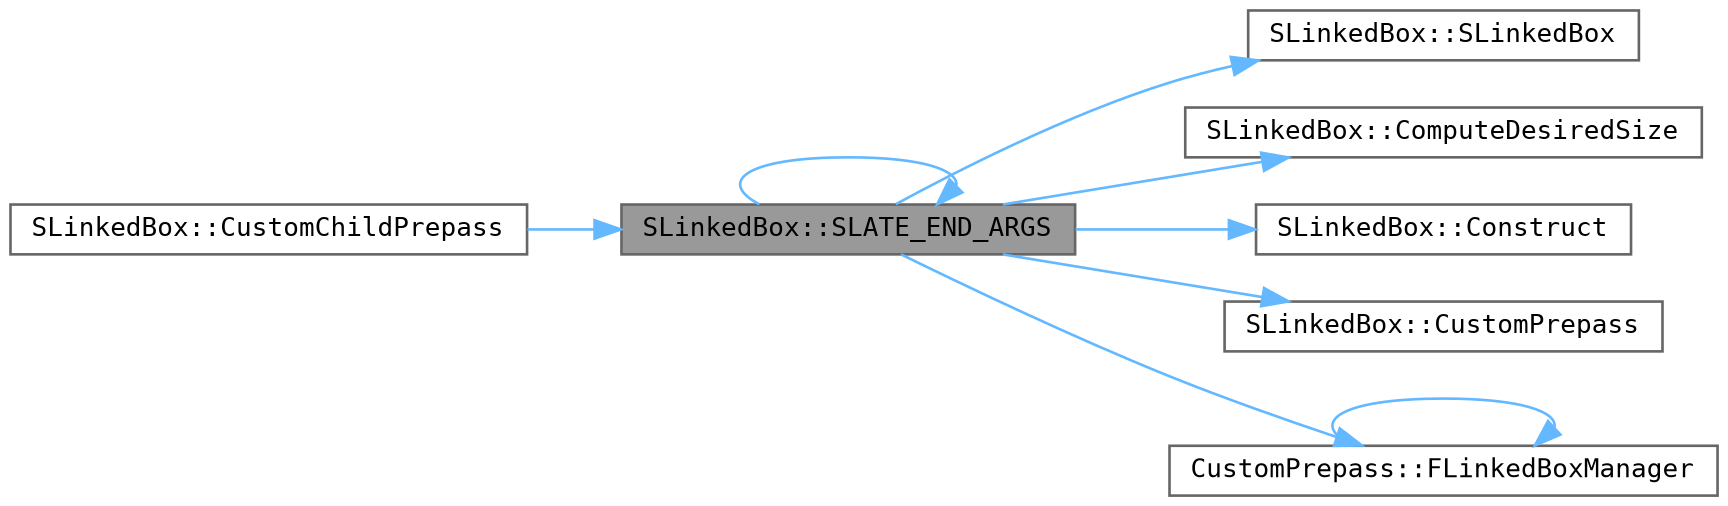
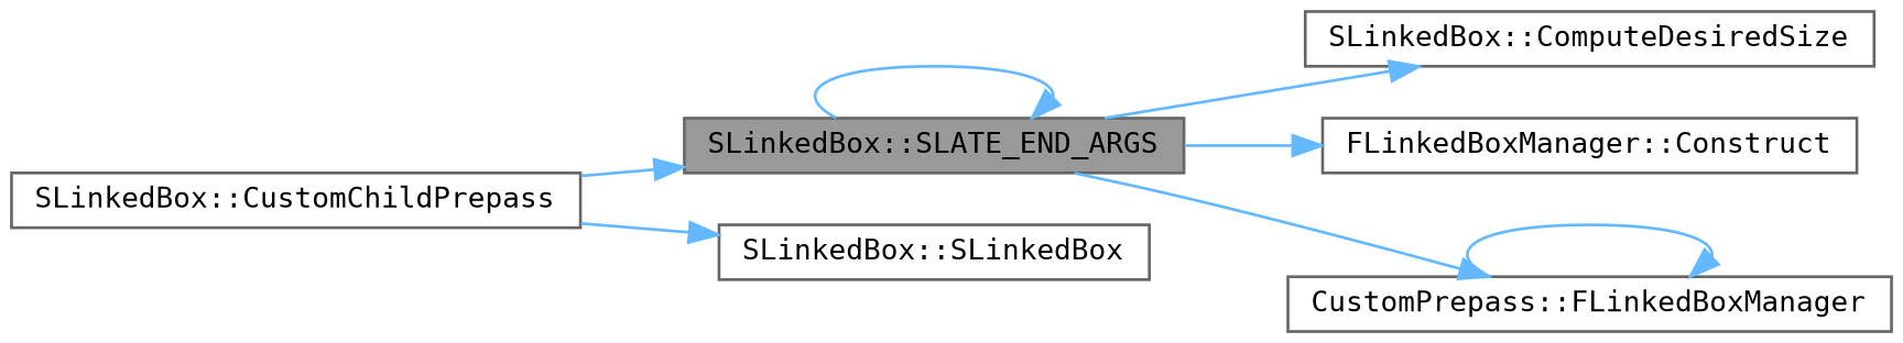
  digraph {
    fontname="DejaVu Sans Mono"
    rankdir=LR
    node [color=grey40 fillcolor=white fontname="DejaVu Sans Mono" fontsize=10 shape=box style=filled]
    edge [color=steelblue1 fontname="DejaVu Sans Mono" fontsize=10 labelfontname=Helvetica labelfontsize=10 style=solid]
    n1 [color=gray40 fillcolor=grey60 fontcolor=black height=0.2 label="SLinkedBox::SLATE_END_ARGS" width=0.4]
    n2 [height=0.2 label="SLinkedBox::SLinkedBox" width=0.4]
    n3 [height=0.2 label="SLinkedBox::ComputeDesiredSize" width=0.4]
-   n4 [height=0.2 label="SLinkedBox::Construct" width=0.4]
-   n5 [height=0.2 label="SLinkedBox::CustomPrepass" width=0.4]
+   n4 [height=0.2 label="FLinkedBoxManager::Construct" width=0.4]
    n6 [height=0.2 label="CustomPrepass::FLinkedBoxManager" width=0.4]
    n7 [height=0.2 label="SLinkedBox::CustomChildPrepass" width=0.4]
    n1 -> n1
-   n1 -> n2
+   n7 -> n2
    n1 -> n3
    n1 -> n4
-   n1 -> n5
    n1 -> n6
    n6 -> n6
    n7 -> n1
  }
